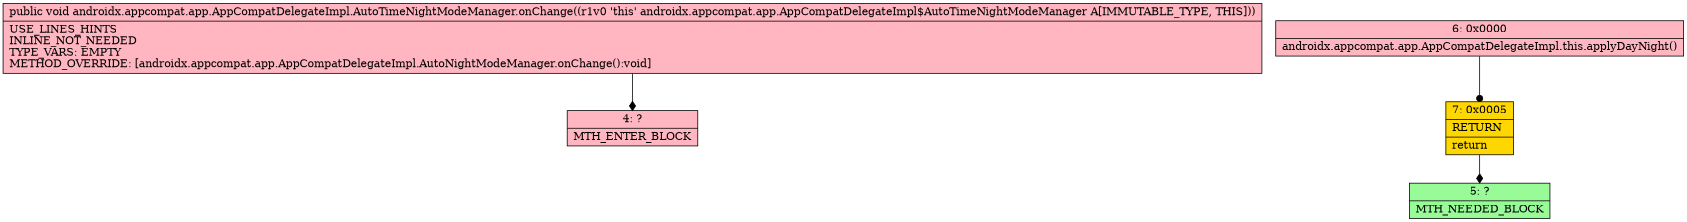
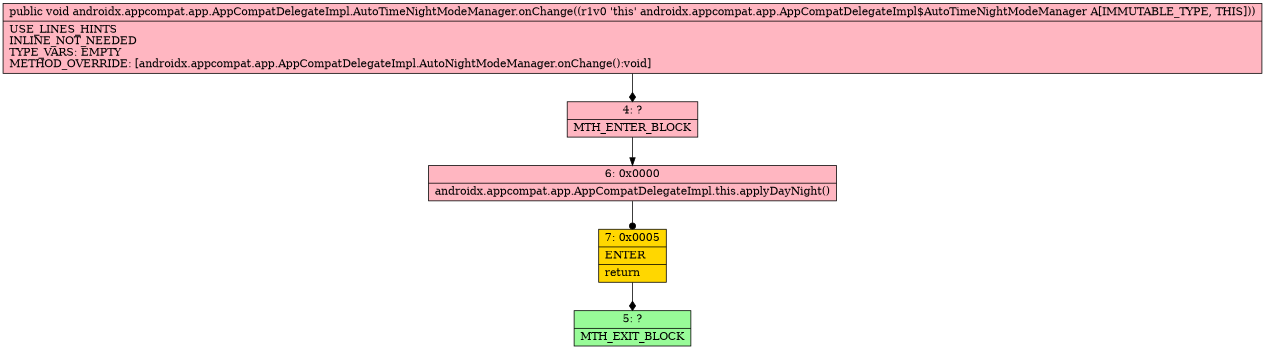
  digraph {
    node [fillcolor=lightpink shape=record style=filled]
    edge [arrowhead=diamond]
    n1 [label="{4\:\ ?|MTH_ENTER_BLOCK\l}"]
    n2 [label="{6\:\ 0x0000|androidx.appcompat.app.AppCompatDelegateImpl.this.applyDayNight()\l}"]
-   n3 [fillcolor=gold label="{7\:\ 0x0005|RETURN\l|return\l}"]
-   n4 [fillcolor=palegreen label="{5\:\ ?|MTH_NEEDED_BLOCK\l}"]
+   n3 [fillcolor=gold label="{7\:\ 0x0005|ENTER\l|return\l}"]
+   n4 [fillcolor=palegreen label="{5\:\ ?|MTH_EXIT_BLOCK\l}"]
    n5 [label="{public void androidx.appcompat.app.AppCompatDelegateImpl.AutoTimeNightModeManager.onChange((r1v0 'this' androidx.appcompat.app.AppCompatDelegateImpl$AutoTimeNightModeManager A[IMMUTABLE_TYPE, THIS]))  | USE_LINES_HINTS\lINLINE_NOT_NEEDED\lTYPE_VARS: EMPTY\lMETHOD_OVERRIDE: [androidx.appcompat.app.AppCompatDelegateImpl.AutoNightModeManager.onChange():void]\l}"]
+   n1 -> n2 [arrowhead=normal]
    n2 -> n3 [arrowhead=dot]
    n3 -> n4
    n5 -> n1
  }
